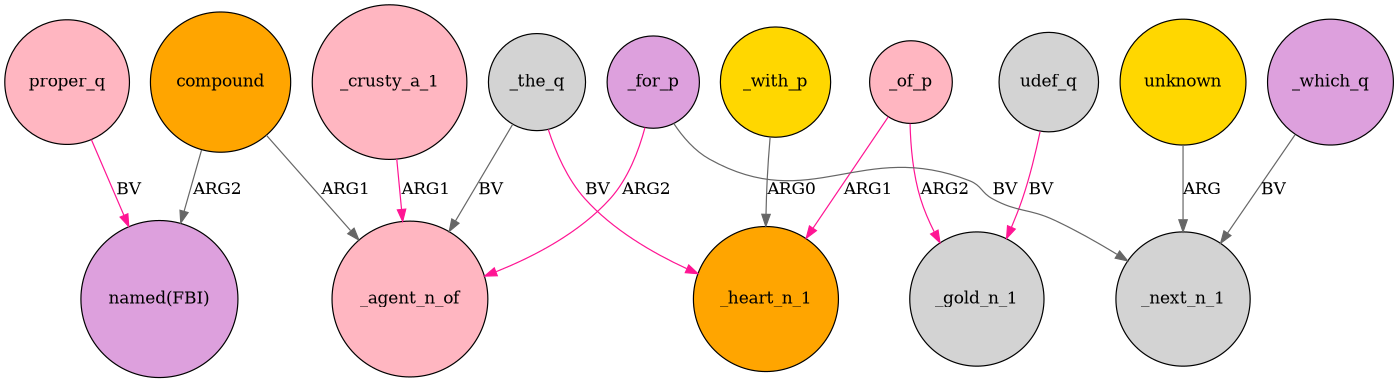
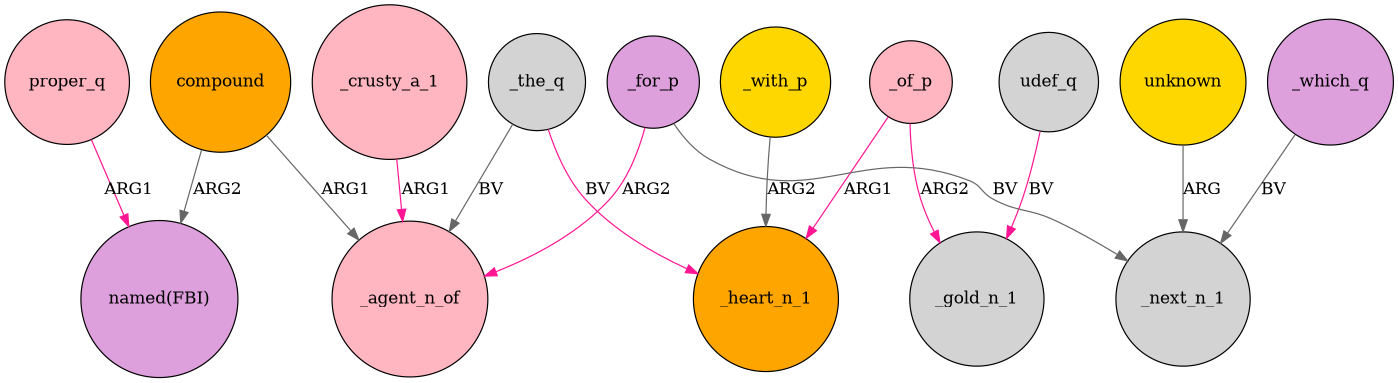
  digraph {
    node [fillcolor=lightpink shape=circle style=filled]
    edge [color=deeppink]
    "named(FBI)" [fillcolor=plum]
    proper_q
    _crusty_a_1
    _agent_n_of
    _heart_n_1 [fillcolor=orange]
    _of_p
    _gold_n_1 [fillcolor=lightgrey]
    _the_q [fillcolor=lightgrey]
    compound [fillcolor=orange]
    udef_q [fillcolor=lightgrey]
    _which_q [fillcolor=plum]
    _next_n_1 [fillcolor=lightgrey]
    _with_p [fillcolor=gold]
    unknown [fillcolor=gold]
    _for_p [fillcolor=plum]
-   proper_q -> "named(FBI)" [label=BV]
+   proper_q -> "named(FBI)" [label=ARG1]
    _crusty_a_1 -> _agent_n_of [label=ARG1]
    _of_p -> _heart_n_1 [label=ARG1]
    _of_p -> _gold_n_1 [label=ARG2]
    _the_q -> _agent_n_of [color=gray40 label=BV]
    _the_q -> _heart_n_1 [label=BV]
    compound -> "named(FBI)" [color=gray40 label=ARG2]
    compound -> _agent_n_of [color=gray40 label=ARG1]
    udef_q -> _gold_n_1 [label=BV]
    _which_q -> _next_n_1 [color=gray40 label=BV]
-   _with_p -> _heart_n_1 [color=gray40 label=ARG0]
+   _with_p -> _heart_n_1 [color=gray40 label=ARG2]
    unknown -> _next_n_1 [color=gray40 label=ARG]
    _for_p -> _agent_n_of [label=ARG2]
    _for_p -> _next_n_1 [color=gray40 label=BV]
  }
